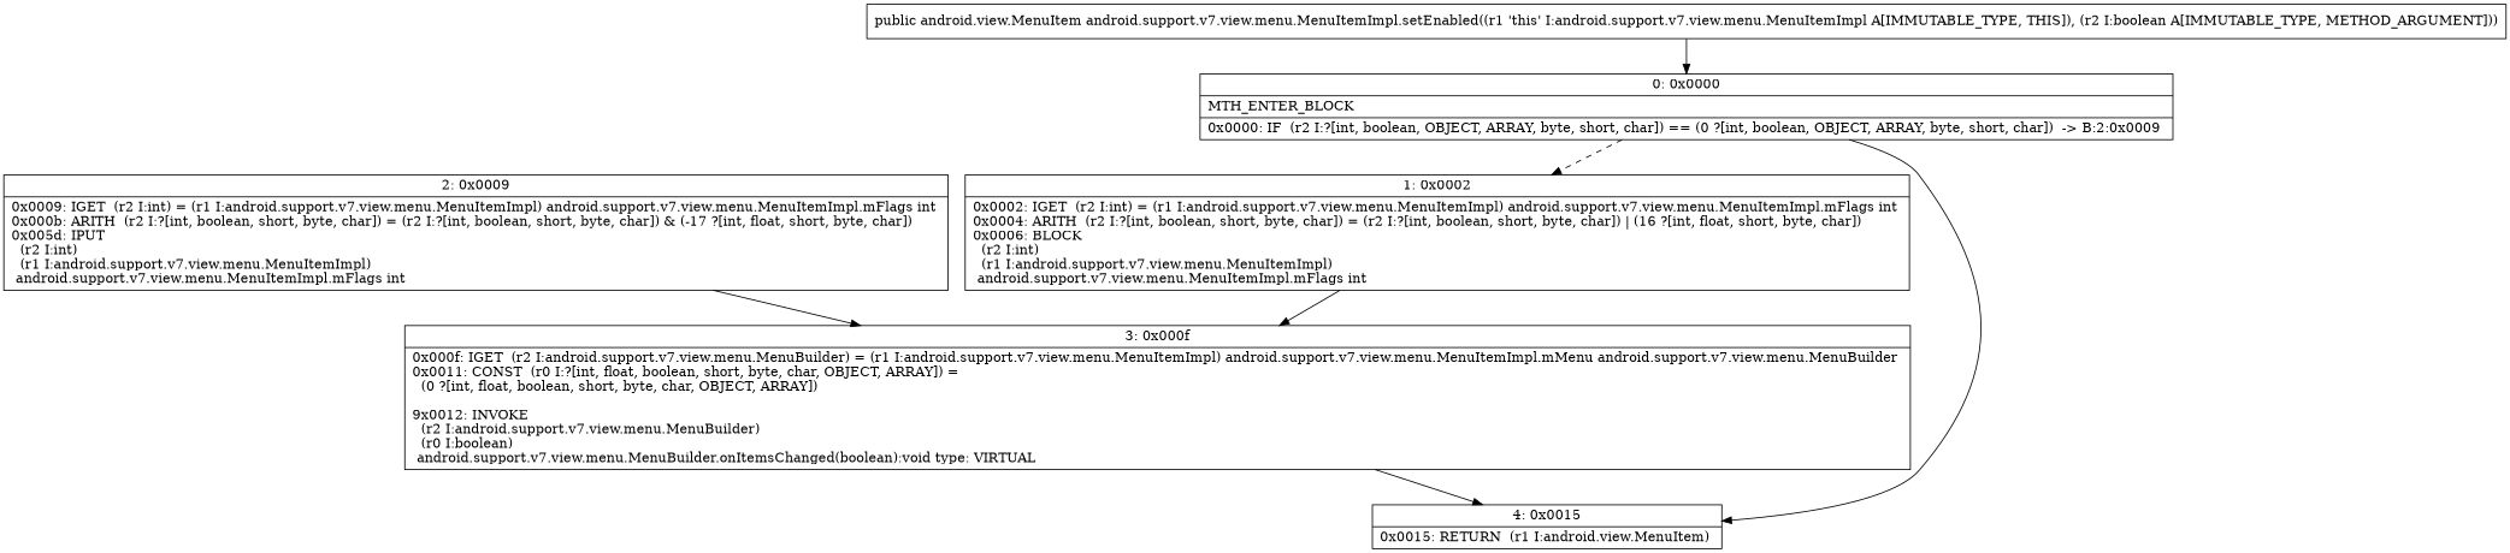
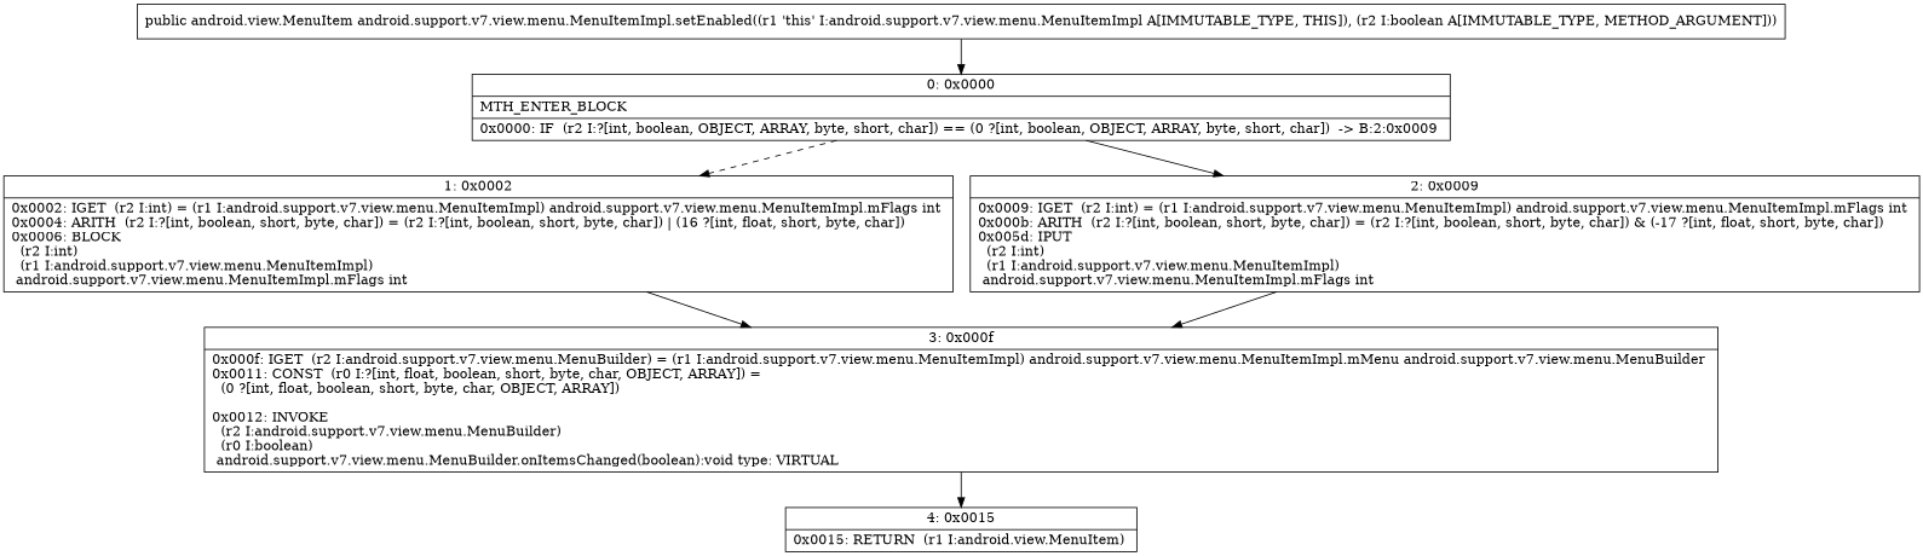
  digraph {
    node [shape=record]
    n1 [label="{0\:\ 0x0000|MTH_ENTER_BLOCK\l|0x0000: IF  (r2 I:?[int, boolean, OBJECT, ARRAY, byte, short, char]) == (0 ?[int, boolean, OBJECT, ARRAY, byte, short, char])  \-\> B:2:0x0009 \l}"]
    n2 [label="{1\:\ 0x0002|0x0002: IGET  (r2 I:int) = (r1 I:android.support.v7.view.menu.MenuItemImpl) android.support.v7.view.menu.MenuItemImpl.mFlags int \l0x0004: ARITH  (r2 I:?[int, boolean, short, byte, char]) = (r2 I:?[int, boolean, short, byte, char]) \| (16 ?[int, float, short, byte, char]) \l0x0006: BLOCK  \l  (r2 I:int)\l  (r1 I:android.support.v7.view.menu.MenuItemImpl)\l android.support.v7.view.menu.MenuItemImpl.mFlags int \l}"]
    n3 [label="{2\:\ 0x0009|0x0009: IGET  (r2 I:int) = (r1 I:android.support.v7.view.menu.MenuItemImpl) android.support.v7.view.menu.MenuItemImpl.mFlags int \l0x000b: ARITH  (r2 I:?[int, boolean, short, byte, char]) = (r2 I:?[int, boolean, short, byte, char]) & (\-17 ?[int, float, short, byte, char]) \l0x005d: IPUT  \l  (r2 I:int)\l  (r1 I:android.support.v7.view.menu.MenuItemImpl)\l android.support.v7.view.menu.MenuItemImpl.mFlags int \l}"]
-   n4 [label="{3\:\ 0x000f|0x000f: IGET  (r2 I:android.support.v7.view.menu.MenuBuilder) = (r1 I:android.support.v7.view.menu.MenuItemImpl) android.support.v7.view.menu.MenuItemImpl.mMenu android.support.v7.view.menu.MenuBuilder \l0x0011: CONST  (r0 I:?[int, float, boolean, short, byte, char, OBJECT, ARRAY]) = \l  (0 ?[int, float, boolean, short, byte, char, OBJECT, ARRAY])\l \l9x0012: INVOKE  \l  (r2 I:android.support.v7.view.menu.MenuBuilder)\l  (r0 I:boolean)\l android.support.v7.view.menu.MenuBuilder.onItemsChanged(boolean):void type: VIRTUAL \l}"]
+   n4 [label="{3\:\ 0x000f|0x000f: IGET  (r2 I:android.support.v7.view.menu.MenuBuilder) = (r1 I:android.support.v7.view.menu.MenuItemImpl) android.support.v7.view.menu.MenuItemImpl.mMenu android.support.v7.view.menu.MenuBuilder \l0x0011: CONST  (r0 I:?[int, float, boolean, short, byte, char, OBJECT, ARRAY]) = \l  (0 ?[int, float, boolean, short, byte, char, OBJECT, ARRAY])\l \l0x0012: INVOKE  \l  (r2 I:android.support.v7.view.menu.MenuBuilder)\l  (r0 I:boolean)\l android.support.v7.view.menu.MenuBuilder.onItemsChanged(boolean):void type: VIRTUAL \l}"]
    n5 [label="{4\:\ 0x0015|0x0015: RETURN  (r1 I:android.view.MenuItem) \l}"]
    n6 [label="{public android.view.MenuItem android.support.v7.view.menu.MenuItemImpl.setEnabled((r1 'this' I:android.support.v7.view.menu.MenuItemImpl A[IMMUTABLE_TYPE, THIS]), (r2 I:boolean A[IMMUTABLE_TYPE, METHOD_ARGUMENT])) }"]
    n1 -> n2 [style=dashed]
-   n1 -> n5
+   n1 -> n3
    n2 -> n4
    n3 -> n4
    n4 -> n5
    n6 -> n1
  }
